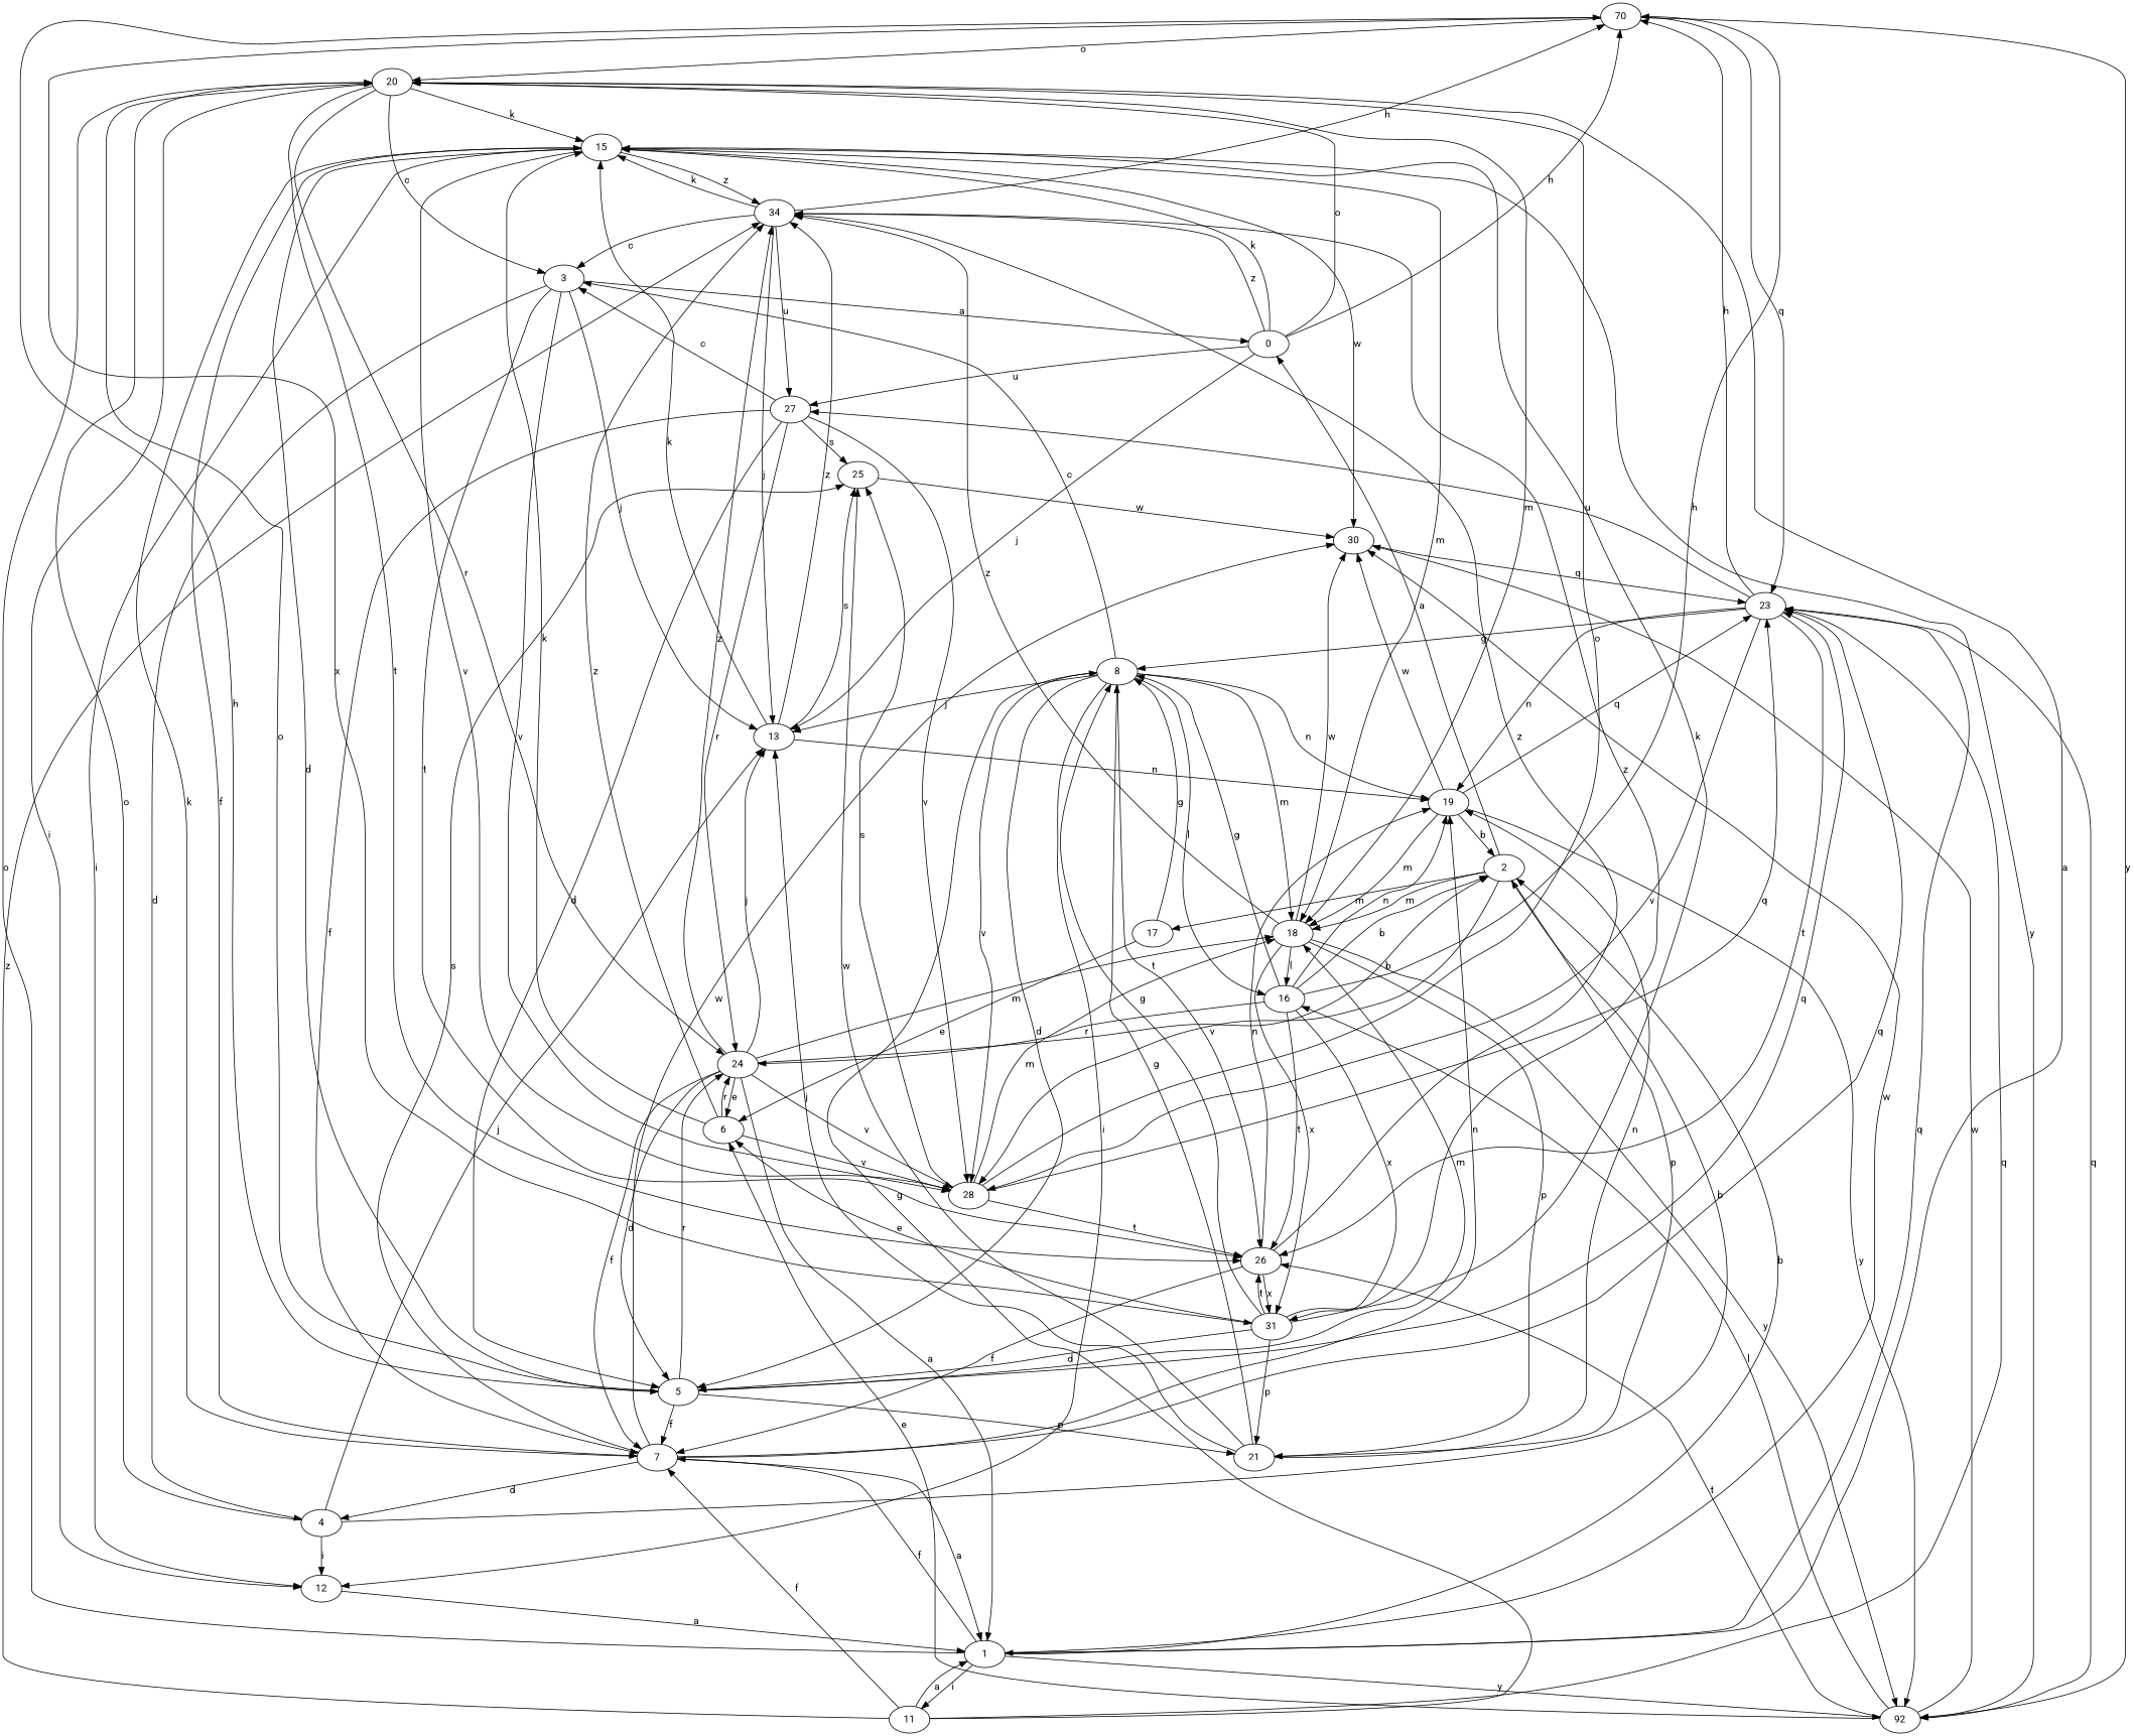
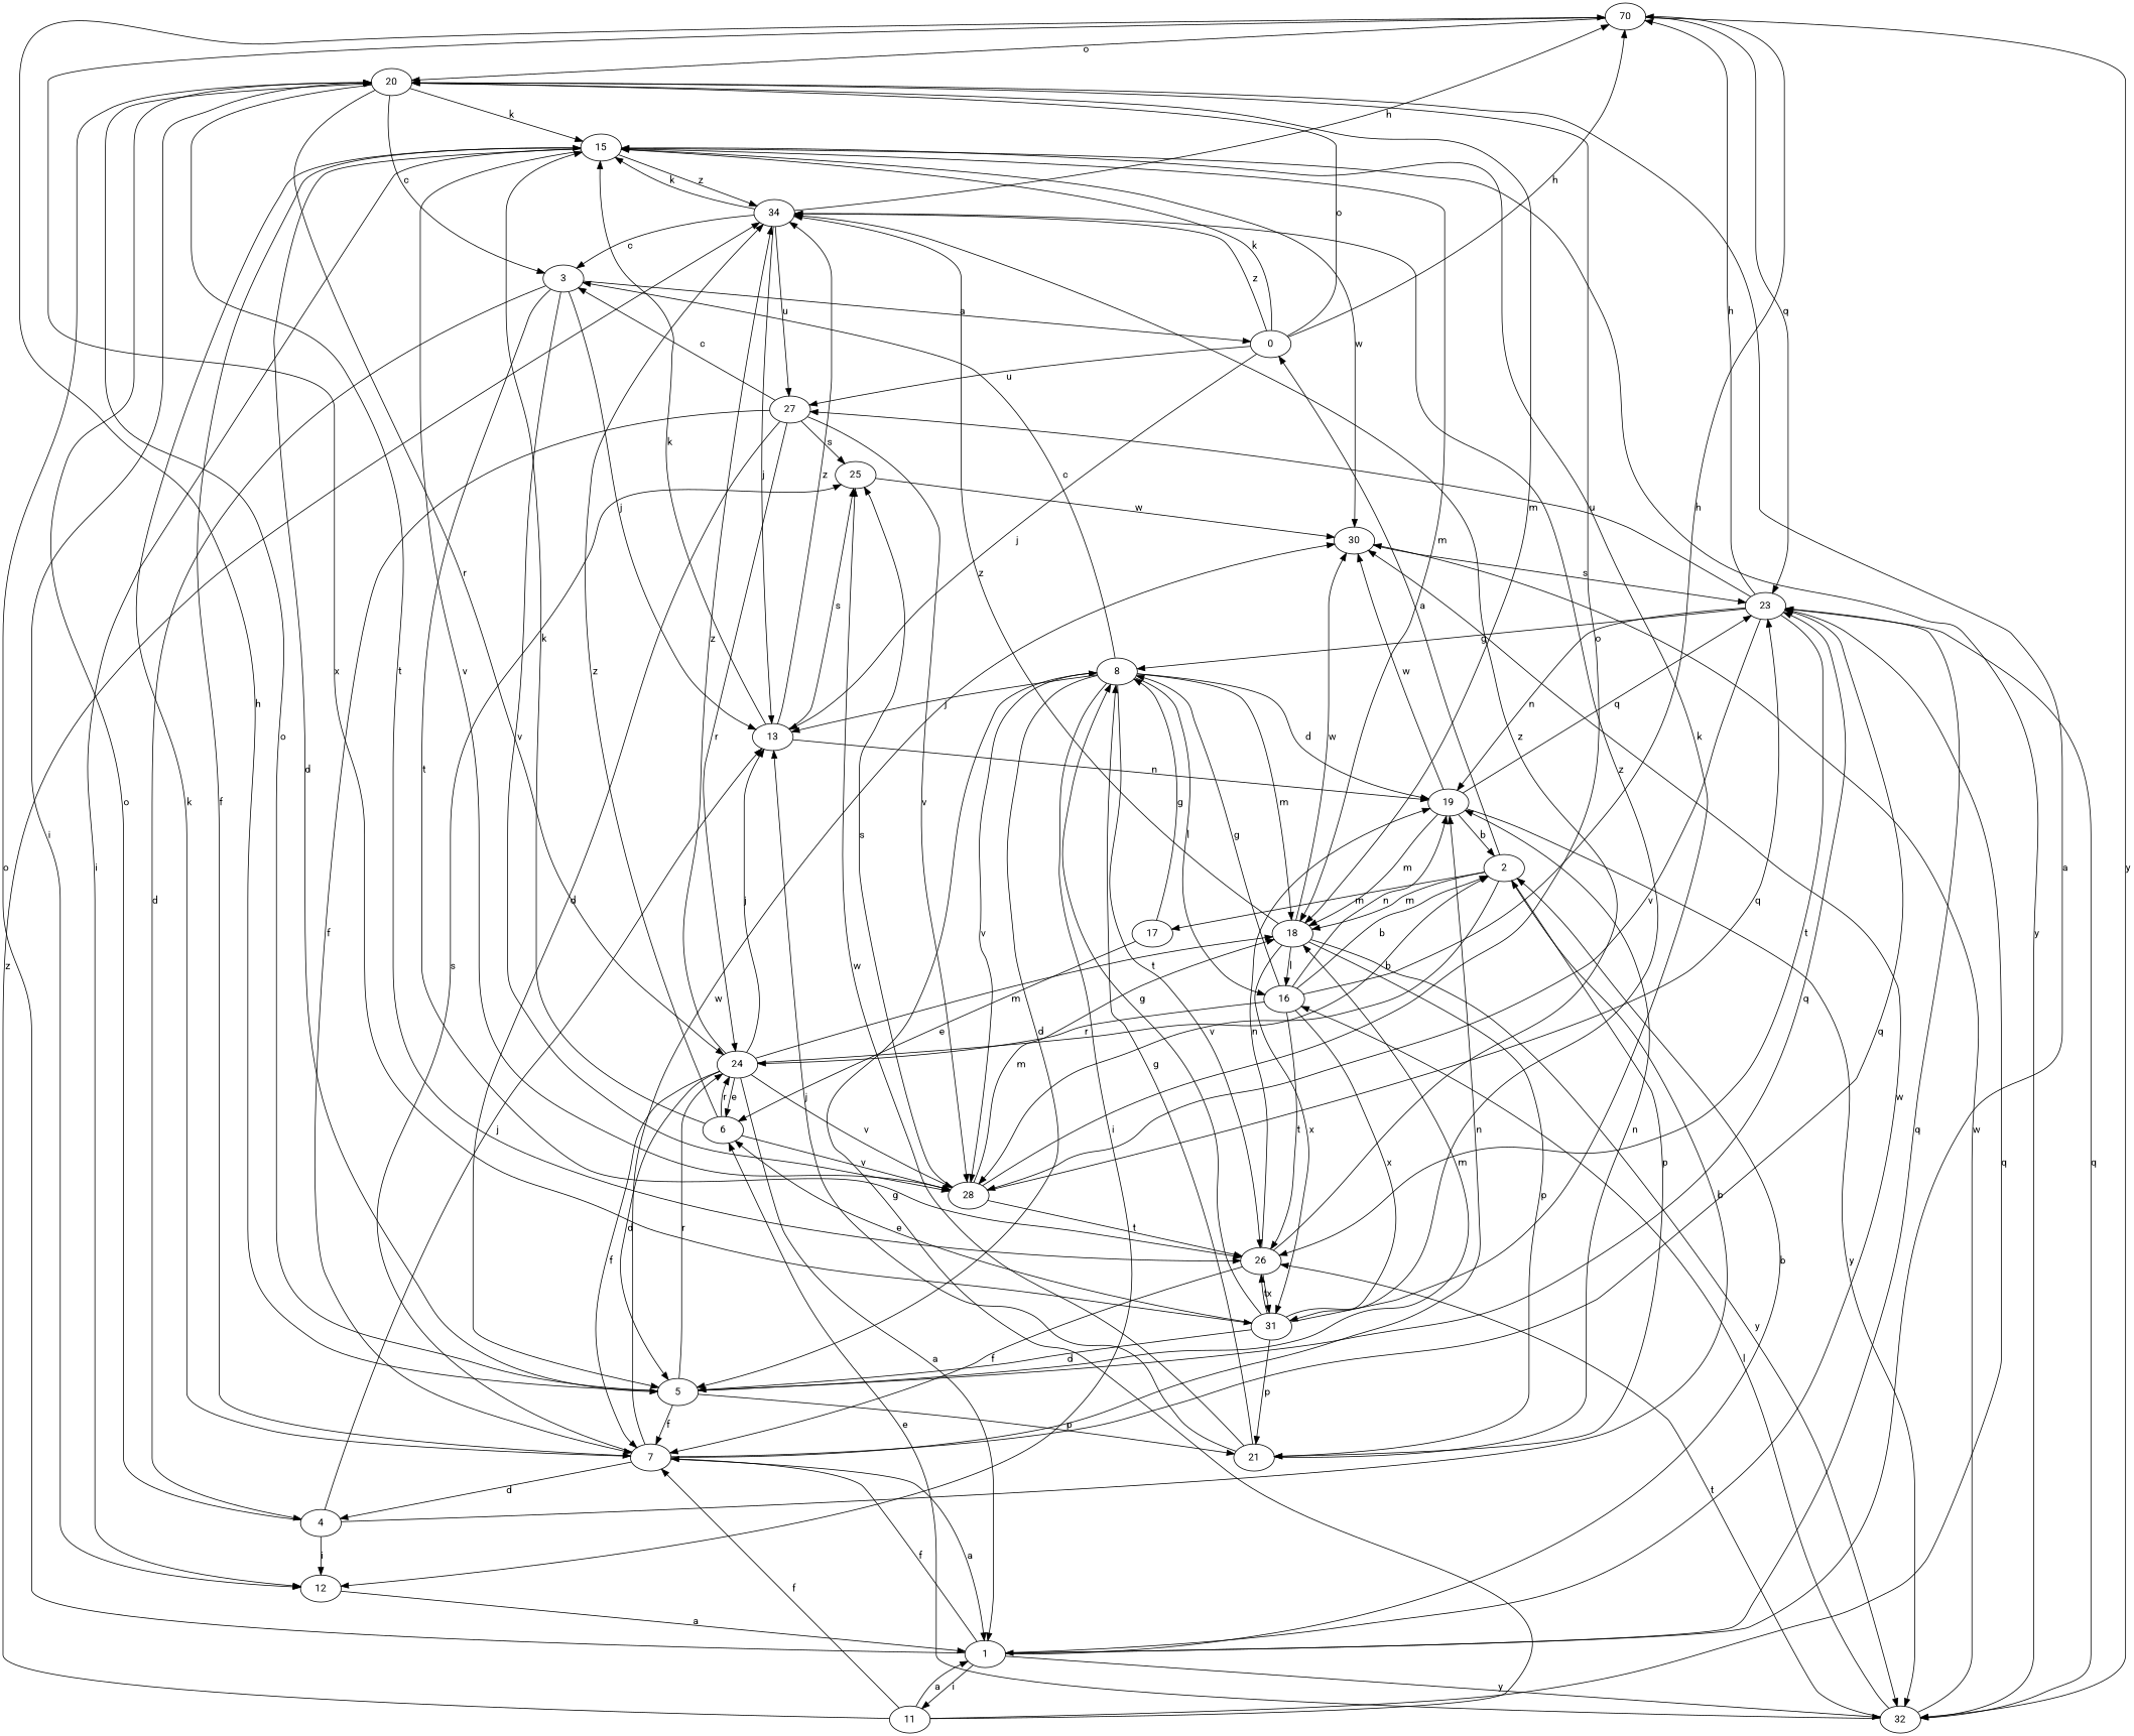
  strict digraph {
    fontname=Roboto
    node [fontname=Roboto]
    edge [fontname=Roboto]
    n1 [label=70]
    0
    13
    15
    20
    27
    34
    23
-   32 [label=92]
+   32
    31
    19
    25
    7
    30
    18
    28
    12
    5
    1
    3
    26
    24
    2
    11
    17
    21
    4
    8
    6
    16
    n1 -> 20 [label=o]
    n1 -> 23 [label=q]
    n1 -> 32 [label=y]
    n1 -> 31 [label=x]
    0 -> n1 [label=h]
    0 -> 13 [label=j]
    0 -> 15 [label=k]
    0 -> 20 [label=o]
    0 -> 27 [label=u]
    0 -> 34 [label=z]
    13 -> 15 [label=k]
    13 -> 34 [label=z]
    13 -> 19 [label=n]
    13 -> 25 [label=s]
    15 -> 34 [label=z]
    15 -> 32 [label=y]
    15 -> 7 [label=f]
    15 -> 30 [label=w]
    15 -> 18 [label=m]
    15 -> 28 [label=v]
    15 -> 12 [label=i]
    15 -> 5 [label=d]
    20 -> 15 [label=k]
    20 -> 18 [label=m]
    20 -> 12 [label=i]
    20 -> 1 [label=a]
    20 -> 3 [label=c]
    20 -> 26 [label=t]
    20 -> 24 [label=r]
    27 -> 25 [label=s]
    27 -> 7 [label=f]
    27 -> 28 [label=v]
    27 -> 5 [label=d]
    27 -> 3 [label=c]
    27 -> 24 [label=r]
    34 -> n1 [label=h]
    34 -> 13 [label=j]
    34 -> 15 [label=k]
    34 -> 27 [label=u]
    34 -> 3 [label=c]
    23 -> n1 [label=h]
    23 -> 27 [label=u]
    23 -> 19 [label=n]
    23 -> 28 [label=v]
    23 -> 26 [label=t]
    23 -> 8 [label=g]
    32 -> 23 [label=q]
    32 -> 30 [label=w]
    32 -> 26 [label=t]
    32 -> 6 [label=e]
    32 -> 16 [label=l]
    31 -> 15 [label=k]
    31 -> 34 [label=z]
    31 -> 5 [label=d]
    31 -> 26 [label=t]
    31 -> 21 [label=p]
    31 -> 8 [label=g]
    31 -> 6 [label=e]
    19 -> 23 [label=q]
    19 -> 32 [label=y]
    19 -> 30 [label=w]
    19 -> 18 [label=m]
    19 -> 2 [label=b]
    25 -> 30 [label=w]
    7 -> 15 [label=k]
    7 -> 23 [label=q]
    7 -> 19 [label=n]
    7 -> 25 [label=s]
    7 -> 30 [label=w]
    7 -> 1 [label=a]
    7 -> 4 [label=d]
-   30 -> 23 [label=q]
+   30 -> 23 [label=s]
    18 -> 34 [label=z]
    18 -> 32 [label=y]
    18 -> 31 [label=x]
    18 -> 30 [label=w]
    18 -> 21 [label=p]
    18 -> 16 [label=l]
    28 -> 20 [label=o]
    28 -> 23 [label=q]
    28 -> 25 [label=s]
    28 -> 18 [label=m]
    28 -> 26 [label=t]
    12 -> 1 [label=a]
    5 -> n1 [label=h]
    5 -> 20 [label=o]
    5 -> 23 [label=q]
    5 -> 7 [label=f]
    5 -> 18 [label=m]
    5 -> 24 [label=r]
    5 -> 21 [label=p]
    1 -> 20 [label=o]
    1 -> 23 [label=q]
    1 -> 32 [label=y]
    1 -> 7 [label=f]
    1 -> 30 [label=w]
    1 -> 2 [label=b]
    1 -> 11 [label=i]
    3 -> 0 [label=a]
    3 -> 13 [label=j]
    3 -> 28 [label=v]
    3 -> 26 [label=t]
    3 -> 4 [label=d]
    26 -> 34 [label=z]
    26 -> 31 [label=x]
    26 -> 19 [label=n]
    26 -> 7 [label=f]
    24 -> 13 [label=j]
    24 -> 34 [label=z]
    24 -> 7 [label=f]
    24 -> 18 [label=m]
    24 -> 28 [label=v]
    24 -> 5 [label=d]
    24 -> 1 [label=a]
    24 -> 2 [label=b]
    24 -> 6 [label=e]
    2 -> 0 [label=a]
    2 -> 18 [label=m]
    2 -> 28 [label=v]
    2 -> 17 [label=m]
    2 -> 21 [label=p]
    11 -> 34 [label=z]
    11 -> 23 [label=q]
    11 -> 7 [label=f]
    11 -> 1 [label=a]
    11 -> 8 [label=g]
    17 -> 8 [label=g]
    17 -> 6 [label=e]
    21 -> 13 [label=j]
    21 -> 19 [label=n]
    21 -> 25 [label=w]
    21 -> 8 [label=g]
    4 -> 13 [label=j]
    4 -> 20 [label=o]
    4 -> 12 [label=i]
    4 -> 2 [label=b]
    8 -> 13 [label=j]
-   8 -> 19 [label=n]
+   8 -> 19 [label=d]
    8 -> 18 [label=m]
    8 -> 28 [label=v]
    8 -> 12 [label=i]
    8 -> 5 [label=d]
    8 -> 3 [label=c]
    8 -> 26 [label=t]
    8 -> 16 [label=l]
    6 -> 15 [label=k]
    6 -> 34 [label=z]
    6 -> 28 [label=v]
    6 -> 24 [label=r]
    16 -> n1 [label=h]
    16 -> 31 [label=x]
    16 -> 19 [label=n]
    16 -> 26 [label=t]
    16 -> 24 [label=r]
    16 -> 2 [label=b]
    16 -> 8 [label=g]
  }
